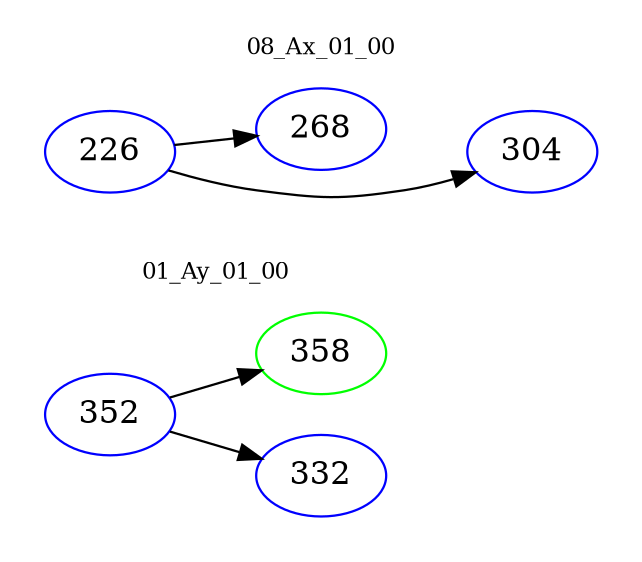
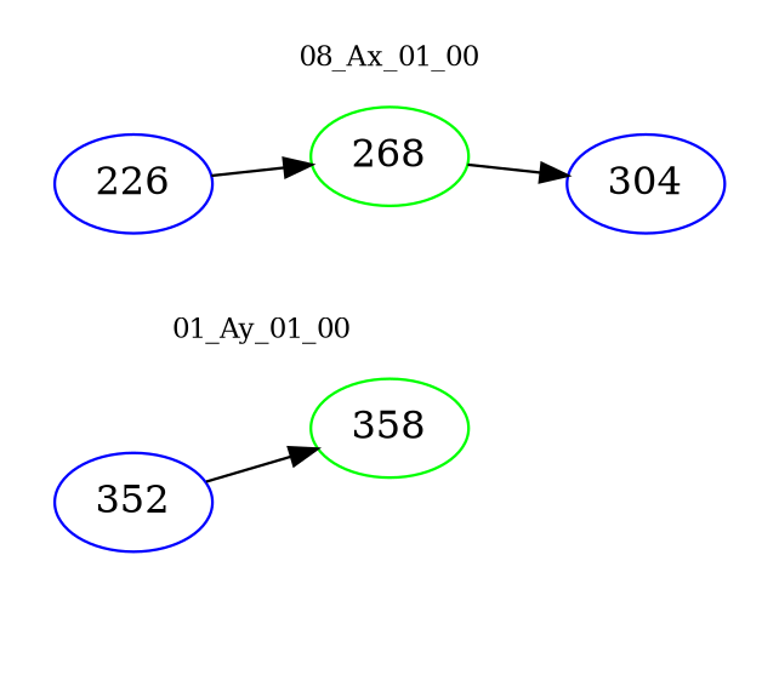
  digraph {
    rankdir=LR
    node [color=blue]
    edge [color=black]
    n1 [label=352]
-   n2 [label=332]
    n3 [color=green label=358]
    n4 [label=226]
    n5 [label=304]
-   n6 [label=268]
+   n6 [color=green label=268]
    subgraph cluster_1 {
      color=white
      fontsize=10
      label="01_Ay_01_00"
      n1
-     n2
      n3
    }
    subgraph cluster_2 {
      color=white
      fontsize=10
      label="08_Ax_01_00"
      n4
      n5
      n6
    }
-   n1 -> n2
    n1 -> n3
-   n4 -> n5
+   n6 -> n5
    n4 -> n6
  }
